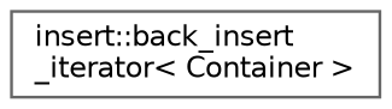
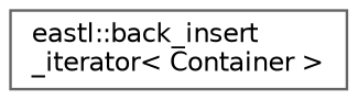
  digraph {
    rankdir=LR
-   n1 [color=grey40 fillcolor=white fontname=Helvetica fontsize=10 height=0.2 label="insert::back_insert\l_iterator\< Container \>" shape=box style=filled width=0.4]
+   n1 [color=grey40 fillcolor=white fontname=Helvetica fontsize=10 height=0.2 label="eastl::back_insert\l_iterator\< Container \>" shape=box style=filled width=0.4]
  }
